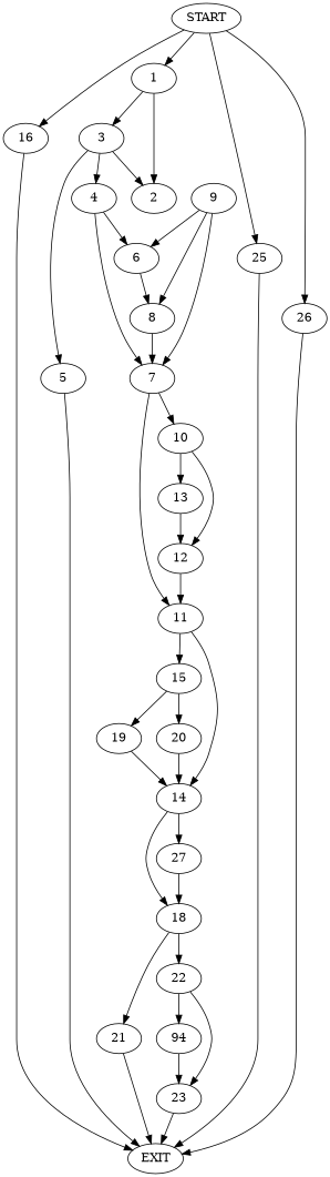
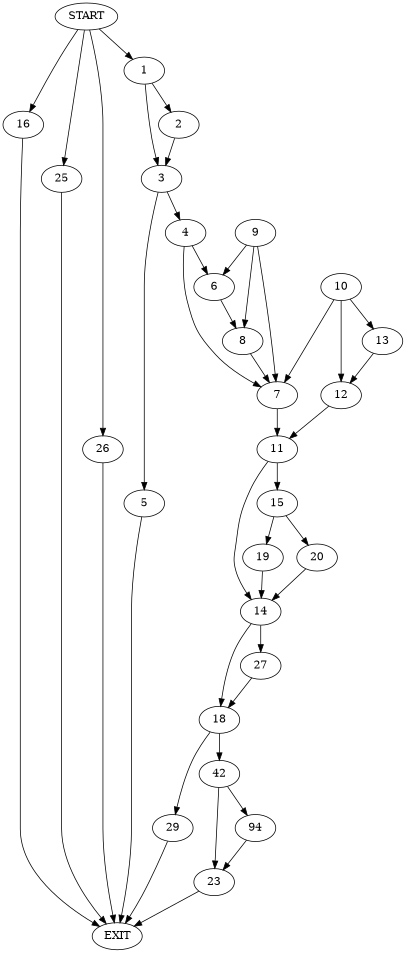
  digraph {
    n1 [label=START]
    1
    16
    25
    26
    2
    3
    n8 [label=EXIT]
    4
    5
    6
    7
    8
    10
    11
    9
    12
    13
    14
    15
    n21 [label=27]
    18
    19
    20
-   21
-   22
+   21 [label=29]
+   22 [label=42]
    23
    n28 [label=94]
    n1 -> 1
    n1 -> 16
    n1 -> 25
    n1 -> 26
    1 -> 2
    1 -> 3
    16 -> n8
    25 -> n8
    26 -> n8
-   3 -> 2
+   2 -> 3
    3 -> 4
    3 -> 5
    4 -> 6
    4 -> 7
    5 -> n8
    6 -> 8
-   7 -> 10
+   10 -> 7
    7 -> 11
    8 -> 7
    10 -> 12
    10 -> 13
    11 -> 14
    11 -> 15
    9 -> 6
    9 -> 7
    9 -> 8
    12 -> 11
    13 -> 12
    14 -> n21
    14 -> 18
    15 -> 19
    15 -> 20
    n21 -> 18
    18 -> 21
    18 -> 22
    19 -> 14
    20 -> 14
    21 -> n8
    22 -> 23
    22 -> n28
    23 -> n8
    n28 -> 23
  }
